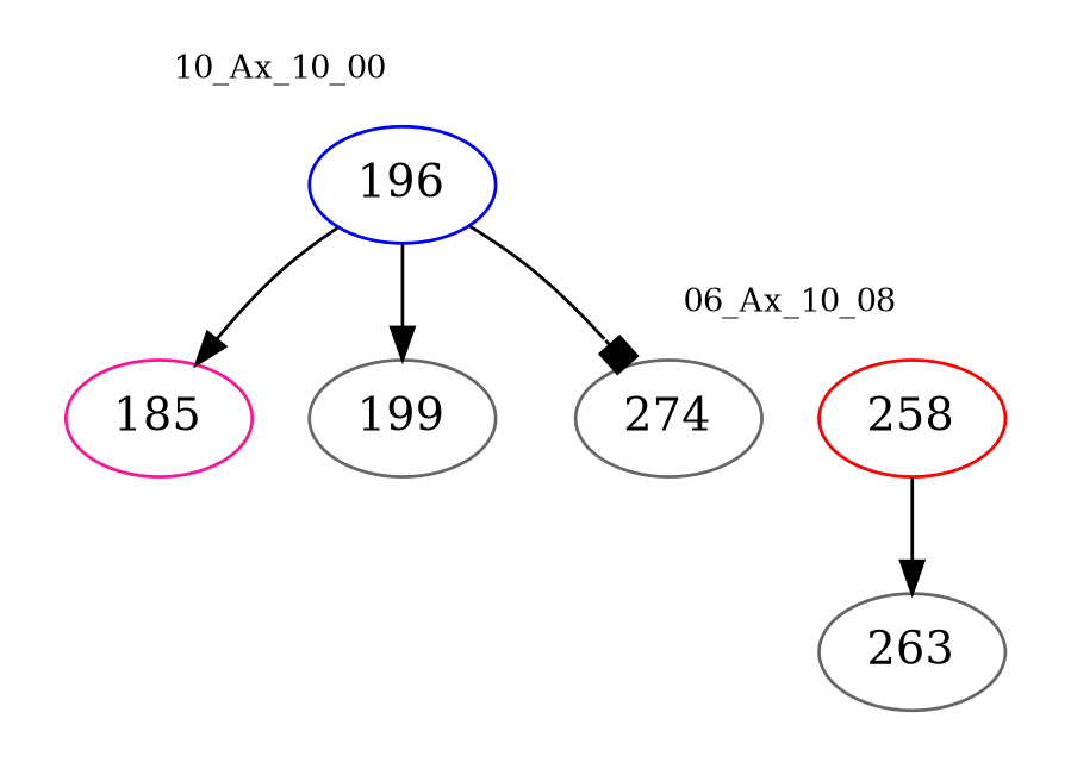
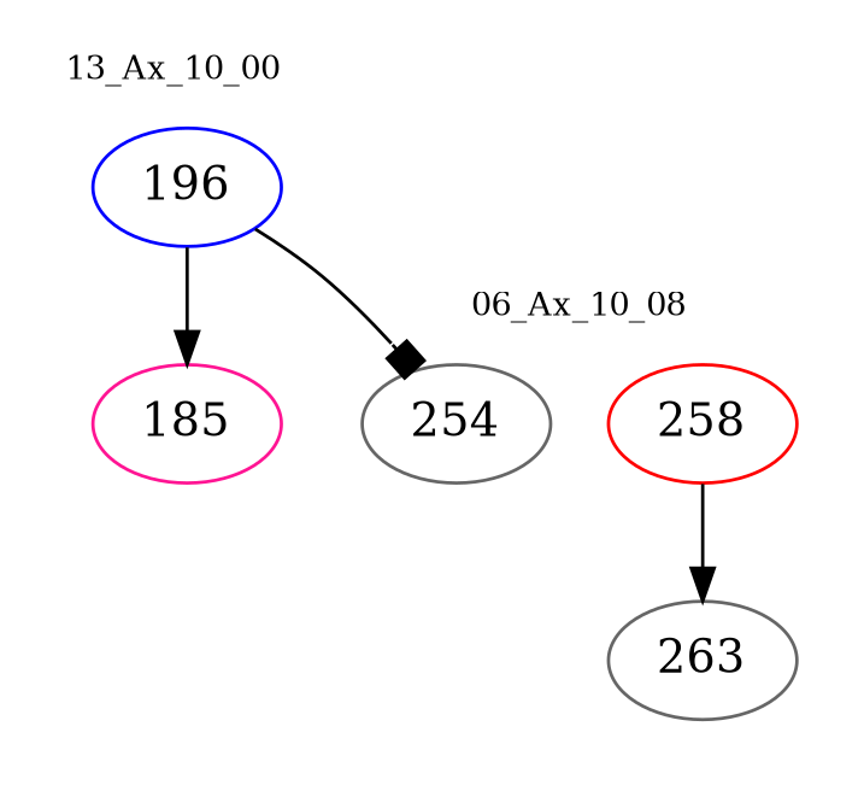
  digraph {
    node [color=gray40]
    edge [arrowhead=normal color=black]
    n1 [color=blue label=196]
    n2 [color=deeppink label=185]
-   n3 [label=199]
    n4 [color=red label=258]
-   n5 [label=274]
+   n5 [label=254]
    n6 [label=263]
    subgraph cluster_1 {
      color=white
      fontsize=10
-     label="10_Ax_10_00"
+     label="13_Ax_10_00"
      n1
      n2
-     n3
    }
    subgraph cluster_2 {
      color=white
      fontsize=10
      label="06_Ax_10_08"
      n4
      n5
      n6
    }
    n1 -> n2
-   n1 -> n3
    n1 -> n5 [arrowhead=box]
    n4 -> n6
  }
